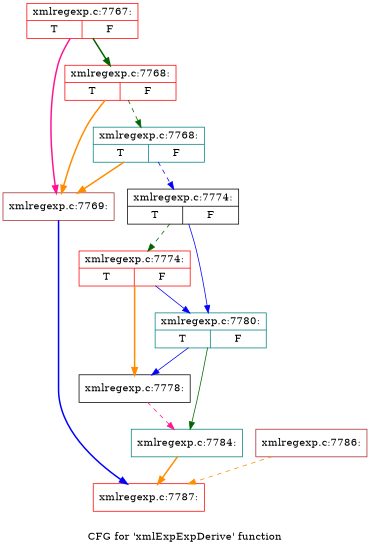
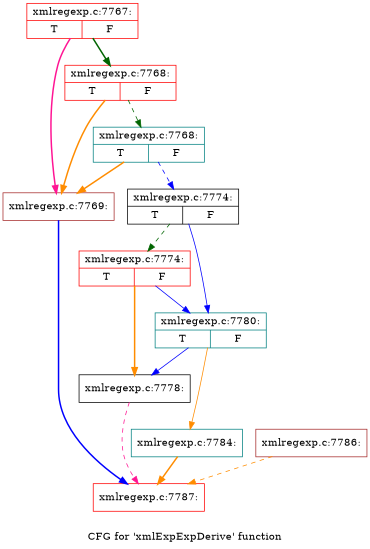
  digraph {
    label="CFG for 'xmlExpExpDerive' function"
    node [color=red shape=record]
    edge [color=darkorange style=bold]
    n1 [label="{xmlregexp.c:7767:|{<s0>T|<s1>F}}"]
    n2 [color=brown label="{xmlregexp.c:7769:}"]
    n3 [label="{xmlregexp.c:7768:|{<s0>T|<s1>F}}"]
    n4 [label="{xmlregexp.c:7787:}"]
    n5 [color=teal label="{xmlregexp.c:7768:|{<s0>T|<s1>F}}"]
    n6 [color=black label="{xmlregexp.c:7774:|{<s0>T|<s1>F}}"]
    n7 [label="{xmlregexp.c:7774:|{<s0>T|<s1>F}}"]
    n8 [color=teal label="{xmlregexp.c:7780:|{<s0>T|<s1>F}}"]
    n9 [color=black label="{xmlregexp.c:7778:}"]
    n10 [color=teal label="{xmlregexp.c:7784:}"]
    n11 [color=brown label="{xmlregexp.c:7786:}"]
    n1 -> n2 [color=deeppink]
    n1 -> n3 [color=darkgreen]
    n2 -> n4 [color=blue]
    n3 -> n2
    n3 -> n5 [color=darkgreen style=dashed]
    n5 -> n2
    n5 -> n6 [color=blue style=dashed]
    n6 -> n7 [color=darkgreen style=dashed]
    n6 -> n8 [color=blue style=solid]
    n7 -> n8 [color=blue style=solid]
    n7 -> n9
    n8 -> n9 [color=blue style=solid]
-   n8 -> n10 [color=darkgreen style=solid]
-   n9 -> n10 [color=deeppink style=dashed]
+   n8 -> n10 [style=solid]
+   n9 -> n4 [color=deeppink style=dashed]
    n10 -> n4
    n11 -> n4 [style=dashed]
  }
